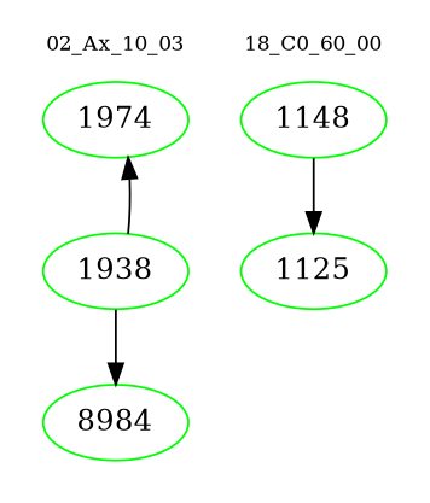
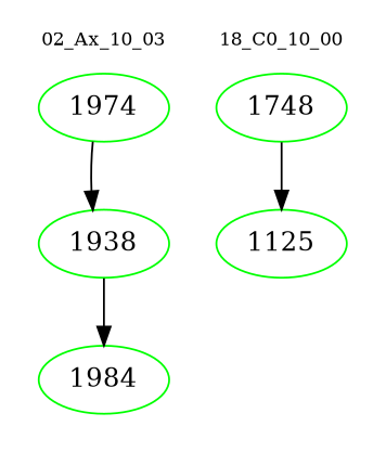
  digraph {
    node [color=green]
    edge [color=black]
    n1 [label=1974]
    n2 [label=1938]
-   n3 [label=8984]
-   n4 [label=1148]
+   n3 [label=1984]
+   n4 [label=1748]
    n5 [label=1125]
    subgraph cluster_1 {
      color=white
      fontsize=10
      label="02_Ax_10_03"
      n1
      n2
      n3
    }
    subgraph cluster_2 {
      color=white
      fontsize=10
-     label="18_C0_60_00"
+     label="18_C0_10_00"
      n4
      n5
    }
-   n2 -> n1
+   n1 -> n2
    n2 -> n3
    n4 -> n5
  }
